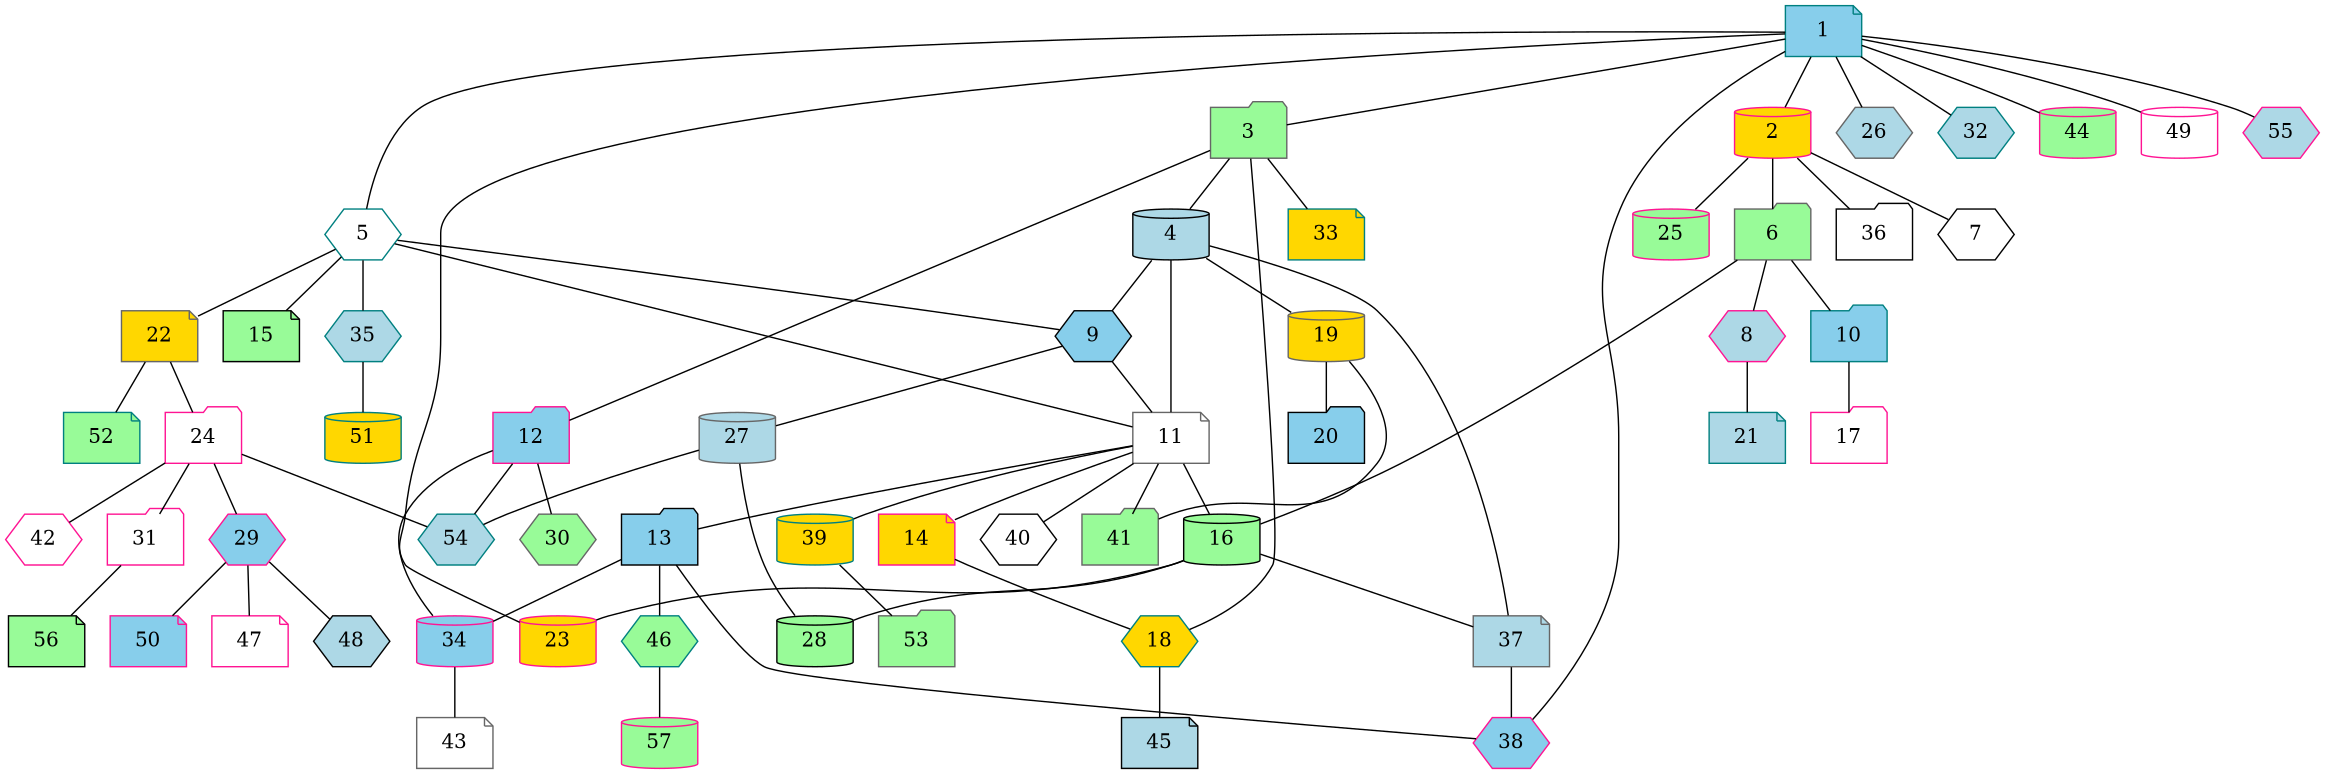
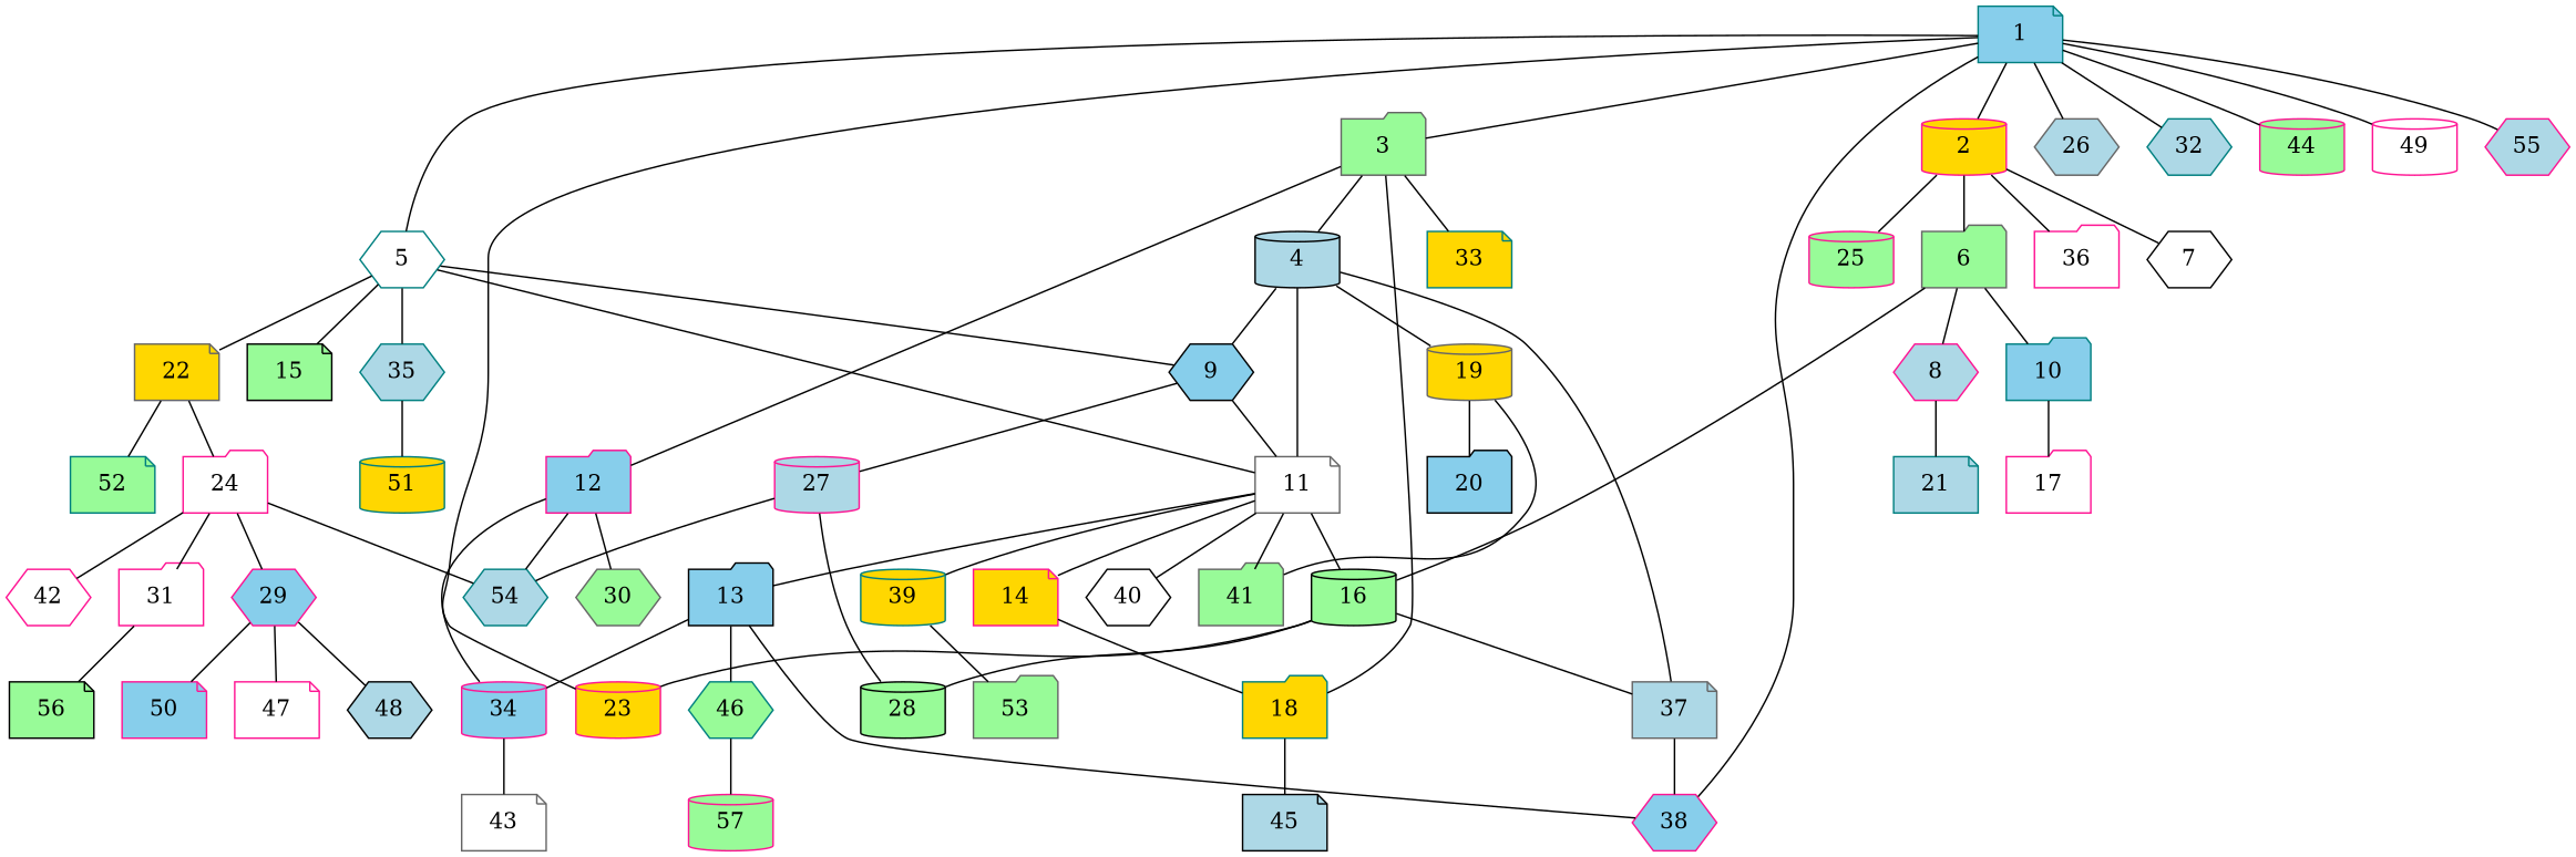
  graph {
    node [color=deeppink fillcolor=palegreen shape=hexagon style=filled]
    edge [weight=1.0]
    1 [color=teal fillcolor=skyblue shape=note]
    2 [fillcolor=gold shape=cylinder]
    3 [color=gray40 shape=folder]
    5 [color=teal fillcolor=white]
    23 [fillcolor=gold shape=cylinder]
    26 [color=gray40 fillcolor=lightblue]
    32 [color=teal fillcolor=lightblue]
    38 [fillcolor=skyblue]
    44 [shape=cylinder]
    49 [fillcolor=white shape=cylinder]
    55 [fillcolor=lightblue]
    6 [color=gray40 shape=folder]
    7 [color=black fillcolor=white]
    25 [shape=cylinder]
-   36 [color=black fillcolor=white shape=folder]
+   36 [fillcolor=white shape=folder]
    4 [color=black fillcolor=lightblue shape=cylinder]
    12 [fillcolor=skyblue shape=folder]
-   18 [color=teal fillcolor=gold]
+   18 [color=teal fillcolor=gold shape=folder]
    33 [color=teal fillcolor=gold shape=note]
    9 [color=black fillcolor=skyblue]
    11 [color=gray40 fillcolor=white shape=note]
    15 [color=black shape=note]
    22 [color=gray40 fillcolor=gold shape=note]
    35 [color=teal fillcolor=lightblue]
    8 [fillcolor=lightblue]
    10 [color=teal fillcolor=skyblue shape=folder]
    16 [color=black shape=cylinder]
    19 [color=gray40 fillcolor=gold shape=cylinder]
    37 [color=gray40 fillcolor=lightblue shape=note]
    30 [color=gray40]
    34 [fillcolor=skyblue shape=cylinder]
    54 [color=teal fillcolor=lightblue]
    45 [color=black fillcolor=lightblue shape=note]
-   27 [color=gray40 fillcolor=lightblue shape=cylinder]
+   27 [fillcolor=lightblue shape=cylinder]
    13 [color=black fillcolor=skyblue shape=folder]
    14 [fillcolor=gold shape=note]
    39 [color=teal fillcolor=gold shape=cylinder]
    40 [color=black fillcolor=white]
    41 [color=gray40 shape=folder]
    20 [color=black fillcolor=skyblue shape=folder]
    24 [fillcolor=white shape=folder]
    52 [color=teal shape=note]
    51 [color=teal fillcolor=gold shape=cylinder]
    21 [color=teal fillcolor=lightblue shape=note]
    17 [fillcolor=white shape=folder]
    28 [color=black shape=cylinder]
    46 [color=teal]
    53 [color=gray40 shape=folder]
    43 [color=gray40 fillcolor=white shape=note]
    57 [shape=cylinder]
    29 [fillcolor=skyblue]
    31 [fillcolor=white shape=folder]
    42 [fillcolor=white]
    47 [fillcolor=white shape=note]
    48 [color=black fillcolor=lightblue]
    50 [fillcolor=skyblue shape=note]
    56 [color=black shape=note]
    1 -- 2
    1 -- 3
    1 -- 5
    1 -- 23
    1 -- 26
    1 -- 32
    1 -- 38
    1 -- 44
    1 -- 49
    1 -- 55
    2 -- 6 [weight=4.0]
    2 -- 7
    2 -- 25
    2 -- 36
    3 -- 4
    3 -- 12
    3 -- 18
    3 -- 33
    5 -- 9
    5 -- 11
    5 -- 15
    5 -- 22
    5 -- 35
    6 -- 8
    6 -- 10
    6 -- 16
    4 -- 9 [weight=2.0]
    4 -- 11
    4 -- 19
    4 -- 37 [weight=4.0]
    12 -- 30
    12 -- 34
    12 -- 54
    18 -- 45
    9 -- 11
    9 -- 27
    11 -- 16 [weight=11.0]
    11 -- 13
    11 -- 14
    11 -- 39
    11 -- 40
    11 -- 41
    22 -- 24
    22 -- 52
    35 -- 51
    8 -- 21
    10 -- 17
    16 -- 23
    16 -- 37
    16 -- 28
    19 -- 41
    19 -- 20
    37 -- 38
    34 -- 43 [weight=2.0]
    27 -- 54
    27 -- 28
    13 -- 38
    13 -- 34
    13 -- 46
    14 -- 18
    39 -- 53
    24 -- 54
    24 -- 29
    24 -- 31
    24 -- 42
    46 -- 57
    29 -- 47
    29 -- 48
    29 -- 50
    31 -- 56
  }
